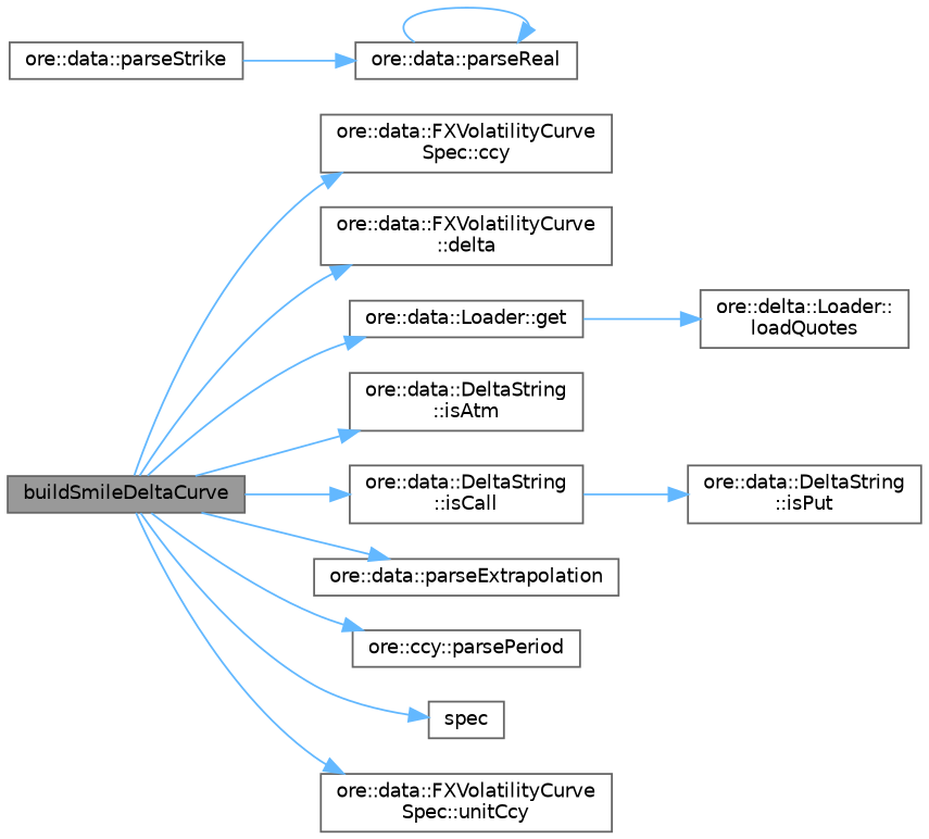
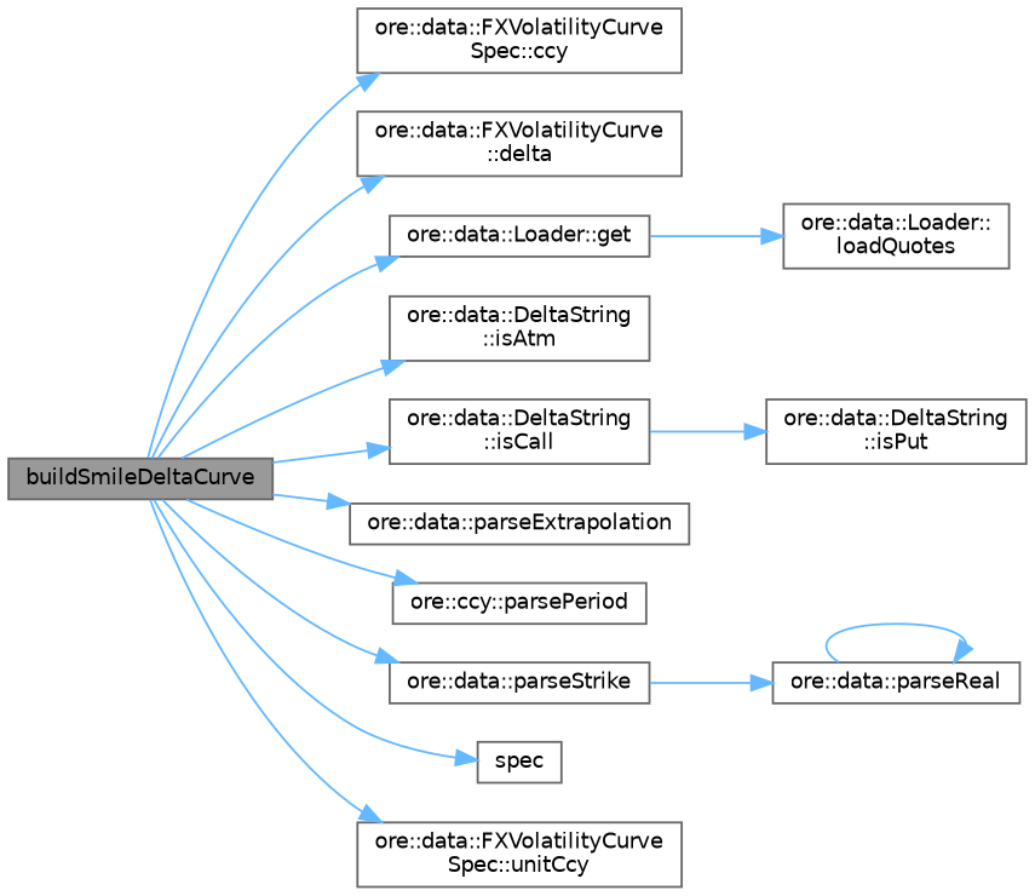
  digraph {
    rankdir=LR
    node [color=grey40 fillcolor=white fontname=Helvetica fontsize=10 shape=box style=filled]
    edge [color=steelblue1 fontname=Helvetica fontsize=10 labelfontname=Helvetica labelfontsize=10 style=solid]
    n1 [color=gray40 fillcolor=grey60 fontcolor=black height=0.2 label=buildSmileDeltaCurve width=0.4]
    n2 [height=0.2 label="ore::data::FXVolatilityCurve\lSpec::ccy" width=0.4]
    n3 [height=0.2 label="ore::data::FXVolatilityCurve\l::delta" width=0.4]
    n4 [height=0.2 label="ore::data::Loader::get" width=0.4]
    n5 [height=0.2 label="ore::data::DeltaString\l::isAtm" width=0.4]
    n6 [height=0.2 label="ore::data::DeltaString\l::isCall" width=0.4]
    n7 [height=0.2 label="ore::data::parseExtrapolation" width=0.4]
    n8 [height=0.2 label="ore::ccy::parsePeriod" width=0.4]
    n9 [height=0.2 label="ore::data::parseStrike" width=0.4]
    n10 [height=0.2 label=spec width=0.4]
    n11 [height=0.2 label="ore::data::FXVolatilityCurve\lSpec::unitCcy" width=0.4]
-   n12 [height=0.2 label="ore::delta::Loader::\lloadQuotes" width=0.4]
+   n12 [height=0.2 label="ore::data::Loader::\lloadQuotes" width=0.4]
    n13 [height=0.2 label="ore::data::DeltaString\l::isPut" width=0.4]
    n14 [height=0.2 label="ore::data::parseReal" width=0.4]
    n1 -> n2
    n1 -> n3
    n1 -> n4
    n1 -> n5
    n1 -> n6
    n1 -> n7
    n1 -> n8
+   n1 -> n9
    n1 -> n10
    n1 -> n11
    n4 -> n12
    n6 -> n13
    n9 -> n14
    n14 -> n14
  }
